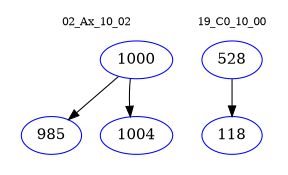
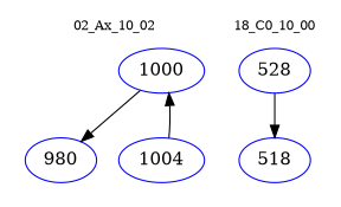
  digraph {
    node [color=blue]
    edge [color=black]
    n1 [label=1000]
-   n2 [label=985]
+   n2 [label=980]
    n3 [label=1004]
    n4 [label=528]
-   n5 [label=118]
+   n5 [label=518]
    subgraph cluster_1 {
      color=white
      fontsize=10
      label="02_Ax_10_02"
      n1
      n2
      n3
    }
    subgraph cluster_2 {
      color=white
      fontsize=10
-     label="19_C0_10_00"
+     label="18_C0_10_00"
      n4
      n5
    }
    n1 -> n2
-   n1 -> n3
+   n3 -> n1
    n4 -> n5
  }
